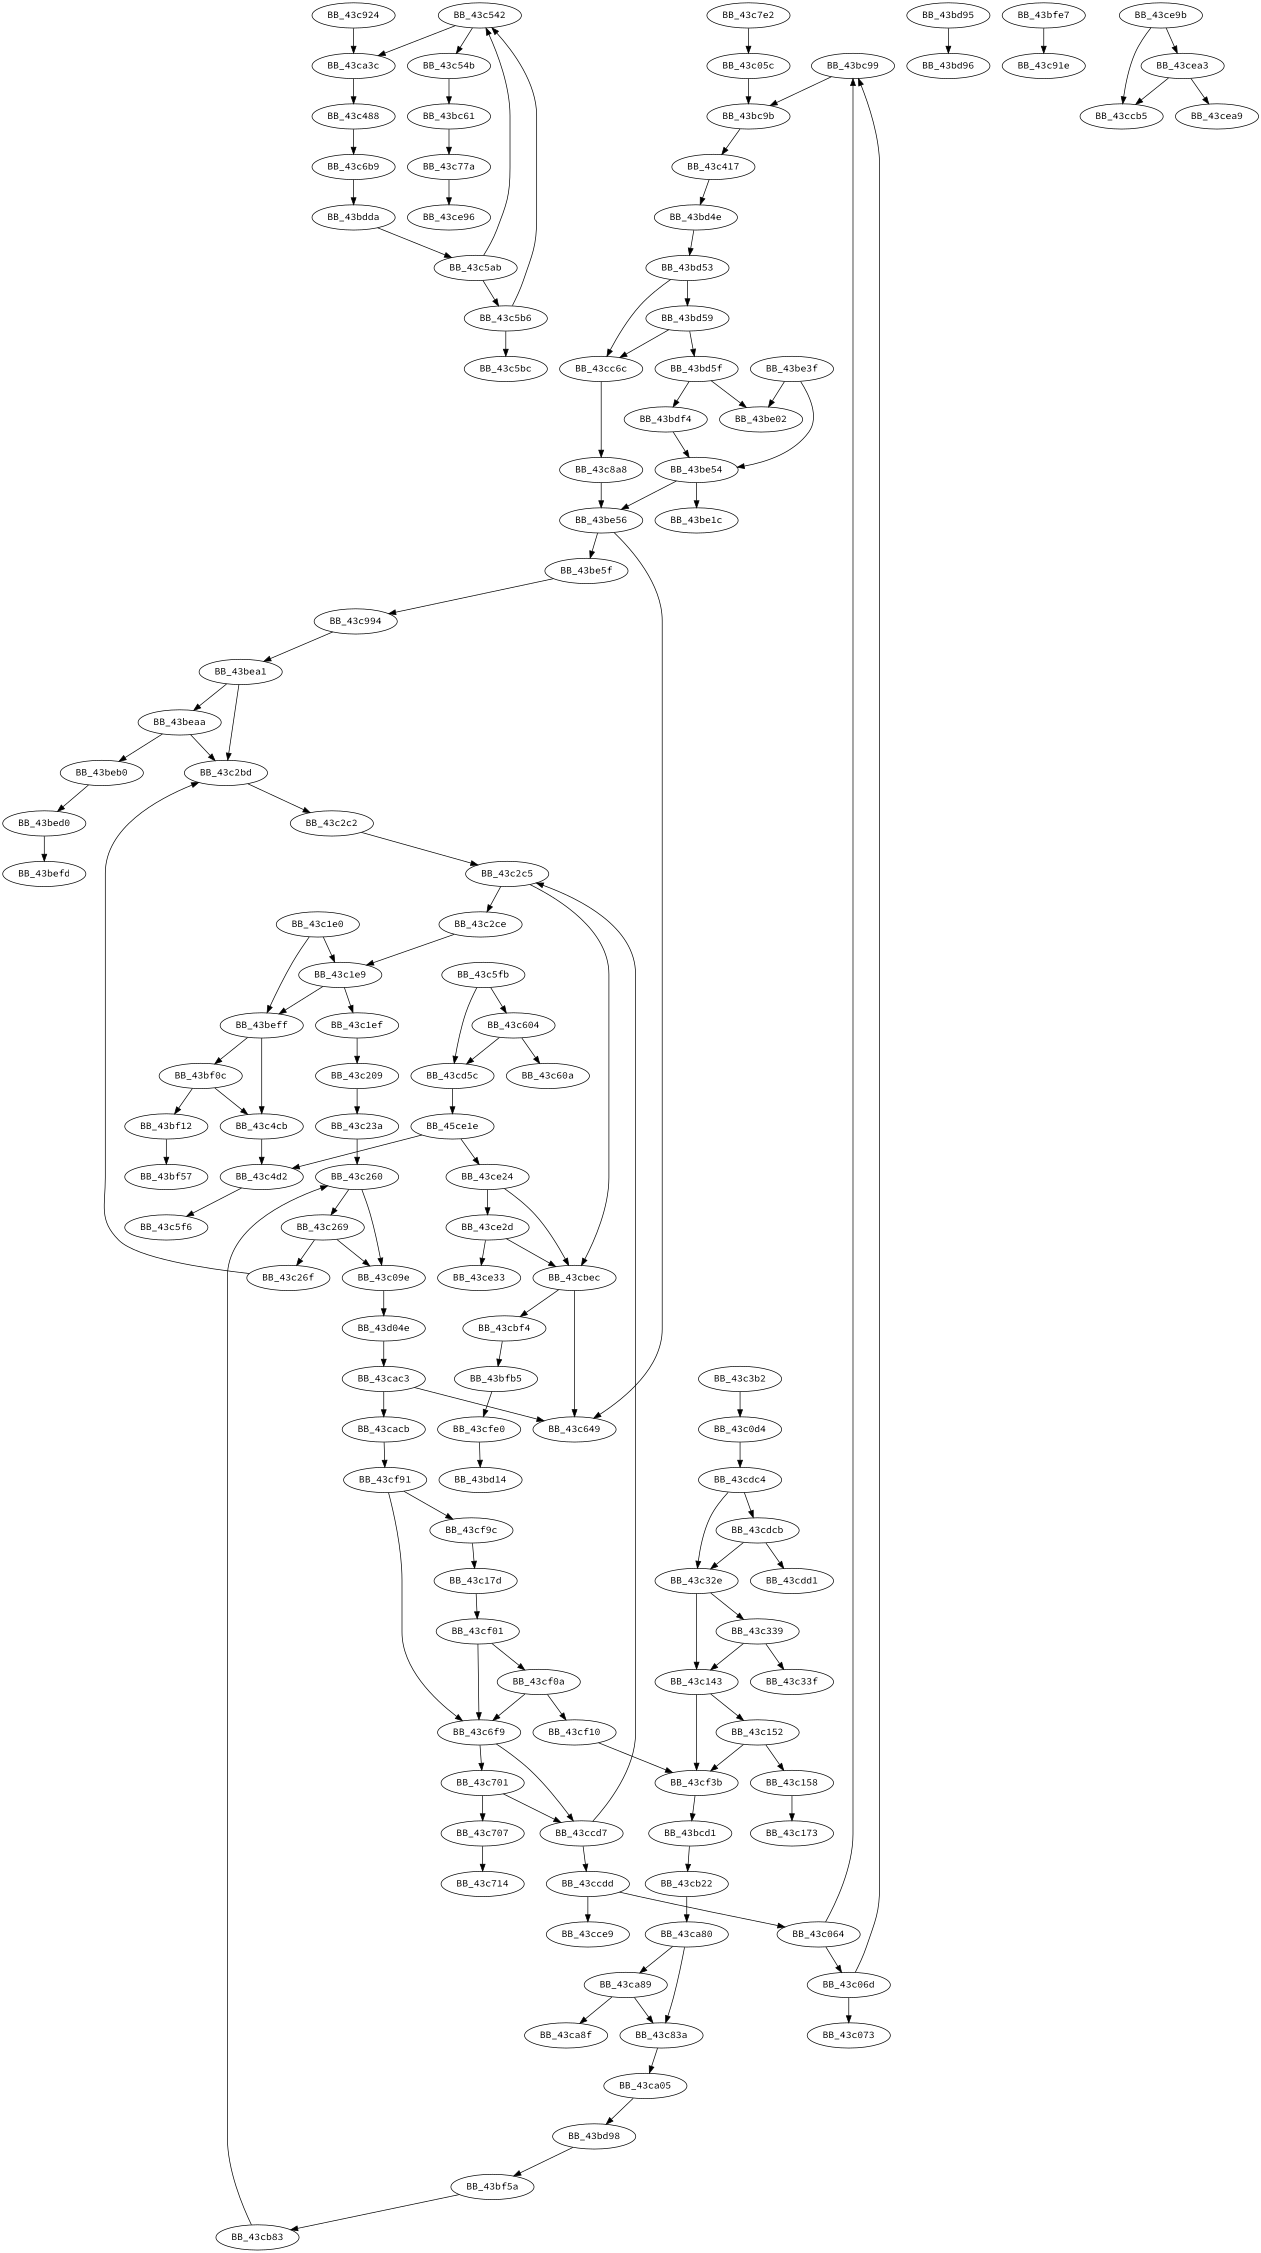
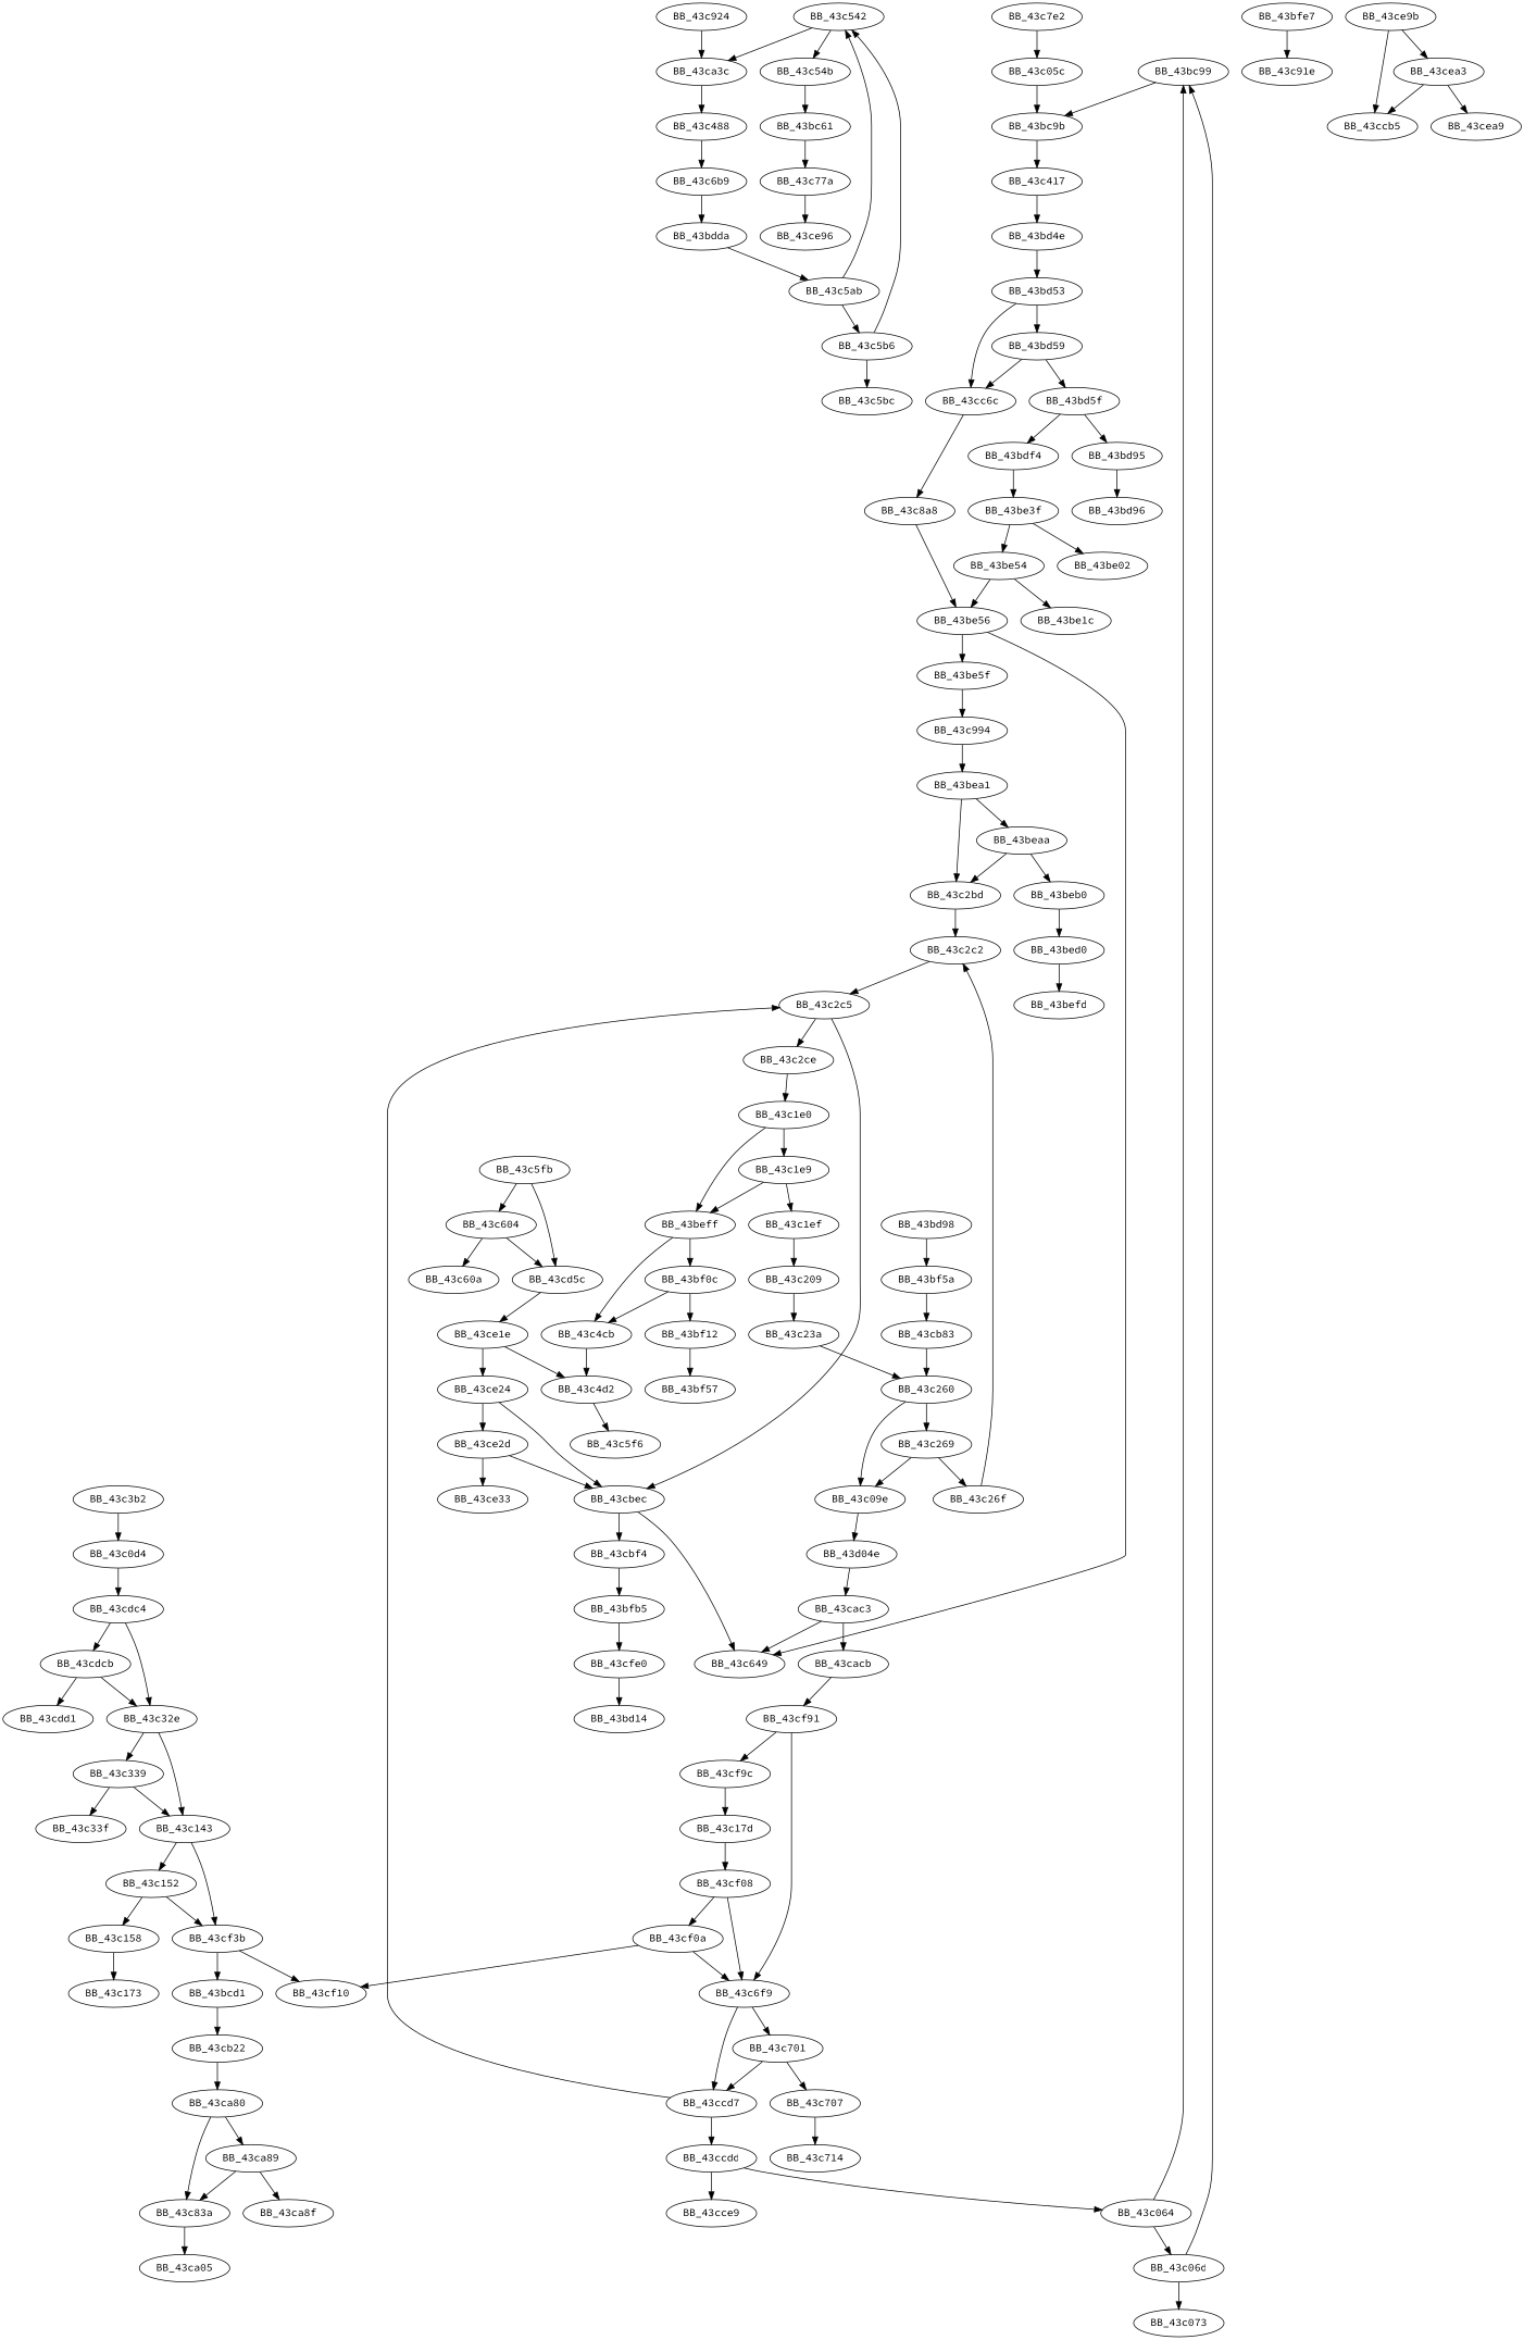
  digraph {
    fontname="Source Code Pro"
    node [fontname="Source Code Pro"]
    edge [fontname="Source Code Pro"]
    BB_43bc61
    BB_43c77a
    BB_43ce96
    BB_43bc99
    BB_43bc9b
    BB_43c417
    BB_43bd4e
    BB_43bd53
    BB_43bcd1
    BB_43cb22
    BB_43ca80
    BB_43c83a
    BB_43ca89
    BB_43bd59
    BB_43cc6c
    BB_43bd5f
    BB_43c8a8
    BB_43bd95
    BB_43bdf4
    BB_43be56
    BB_43bd96
    BB_43be3f
    BB_43be02
    BB_43be54
    BB_43bd98
    BB_43bf5a
    BB_43cb83
    BB_43c260
    BB_43bdda
    BB_43c5ab
    BB_43c542
    BB_43c5b6
    BB_43c54b
    BB_43ca3c
    BB_43c5bc
    BB_43be1c
    BB_43be5f
    BB_43c649
    BB_43c994
    BB_43bea1
    BB_43beaa
    BB_43c2bd
    BB_43beb0
    BB_43c2c2
    BB_43bed0
    BB_43c2c5
    BB_43befd
    BB_43beff
    BB_43bf0c
    BB_43c4cb
    BB_43bf12
    BB_43c4d2
    BB_43bf57
    BB_43c5f6
    BB_43c09e
    BB_43c269
    BB_43bfb5
    BB_43cfe0
    BB_43bd14
    BB_43bfe7
    BB_43c91e
    BB_43c05c
    BB_43c064
    BB_43c06d
    BB_43c073
    BB_43d04e
    BB_43cac3
    BB_43cacb
    BB_43c0d4
    BB_43cdc4
    BB_43c32e
    BB_43cdcb
    BB_43c143
    BB_43c339
    BB_43cdd1
    BB_43c152
    BB_43cf3b
    BB_43c158
    BB_43c173
    BB_43c17d
-   BB_43cf01
+   BB_43cf01 [label=BB_43cf08]
    BB_43c6f9
    BB_43cf0a
    BB_43c701
    BB_43ccd7
    BB_43cf10
    BB_43c1e0
    BB_43c1e9
    BB_43c1ef
    BB_43c209
    BB_43c23a
    BB_43c26f
    BB_43c2ce
    BB_43cbec
    BB_43cbf4
    BB_43c33f
    BB_43c3b2
    BB_43c488
    BB_43c6b9
    BB_43c5fb
    BB_43c604
    BB_43cd5c
    BB_43c60a
-   BB_43ce1e [label=BB_45ce1e]
+   BB_43ce1e
    BB_43ce24
    BB_43c707
    BB_43ccdd
    BB_43c714
    BB_43cce9
    BB_43c7e2
    BB_43ca05
    BB_43c924
    BB_43ca8f
    BB_43cf91
    BB_43cf9c
    BB_43ce2d
    BB_43ce33
    BB_43ce9b
    BB_43ccb5
    BB_43cea3
    BB_43cea9
    BB_43bc61 -> BB_43c77a
    BB_43c77a -> BB_43ce96
    BB_43bc99 -> BB_43bc9b
    BB_43bc9b -> BB_43c417
    BB_43c417 -> BB_43bd4e
    BB_43bd4e -> BB_43bd53
    BB_43bd53 -> BB_43bd59
    BB_43bd53 -> BB_43cc6c
    BB_43bcd1 -> BB_43cb22
    BB_43cb22 -> BB_43ca80
    BB_43ca80 -> BB_43c83a
    BB_43ca80 -> BB_43ca89
    BB_43c83a -> BB_43ca05
    BB_43ca89 -> BB_43c83a
    BB_43ca89 -> BB_43ca8f
    BB_43bd59 -> BB_43cc6c
    BB_43bd59 -> BB_43bd5f
    BB_43cc6c -> BB_43c8a8
-   BB_43bd5f -> BB_43be02
+   BB_43bd5f -> BB_43bd95
    BB_43bd5f -> BB_43bdf4
    BB_43c8a8 -> BB_43be56
    BB_43bd95 -> BB_43bd96
-   BB_43bdf4 -> BB_43be54
+   BB_43bdf4 -> BB_43be3f
    BB_43be56 -> BB_43be5f
    BB_43be56 -> BB_43c649
    BB_43be3f -> BB_43be02
    BB_43be3f -> BB_43be54
    BB_43be54 -> BB_43be56
    BB_43be54 -> BB_43be1c
    BB_43bd98 -> BB_43bf5a
    BB_43bf5a -> BB_43cb83
    BB_43cb83 -> BB_43c260
    BB_43c260 -> BB_43c09e
    BB_43c260 -> BB_43c269
    BB_43bdda -> BB_43c5ab
    BB_43c5ab -> BB_43c542
    BB_43c5ab -> BB_43c5b6
    BB_43c542 -> BB_43c54b
    BB_43c542 -> BB_43ca3c
    BB_43c5b6 -> BB_43c542
    BB_43c5b6 -> BB_43c5bc
    BB_43c54b -> BB_43bc61
    BB_43ca3c -> BB_43c488
    BB_43be5f -> BB_43c994
    BB_43c994 -> BB_43bea1
    BB_43bea1 -> BB_43beaa
    BB_43bea1 -> BB_43c2bd
    BB_43beaa -> BB_43c2bd
    BB_43beaa -> BB_43beb0
    BB_43c2bd -> BB_43c2c2
    BB_43beb0 -> BB_43bed0
    BB_43c2c2 -> BB_43c2c5
    BB_43bed0 -> BB_43befd
    BB_43c2c5 -> BB_43c2ce
    BB_43c2c5 -> BB_43cbec
    BB_43beff -> BB_43bf0c
    BB_43beff -> BB_43c4cb
    BB_43bf0c -> BB_43c4cb
    BB_43bf0c -> BB_43bf12
    BB_43c4cb -> BB_43c4d2
    BB_43bf12 -> BB_43bf57
    BB_43c4d2 -> BB_43c5f6
    BB_43c09e -> BB_43d04e
    BB_43c269 -> BB_43c09e
    BB_43c269 -> BB_43c26f
    BB_43bfb5 -> BB_43cfe0
    BB_43cfe0 -> BB_43bd14
    BB_43bfe7 -> BB_43c91e
    BB_43c05c -> BB_43bc9b
    BB_43c064 -> BB_43bc99
    BB_43c064 -> BB_43c06d
    BB_43c06d -> BB_43bc99
    BB_43c06d -> BB_43c073
    BB_43d04e -> BB_43cac3
    BB_43cac3 -> BB_43c649
    BB_43cac3 -> BB_43cacb
    BB_43cacb -> BB_43cf91
    BB_43c0d4 -> BB_43cdc4
    BB_43cdc4 -> BB_43c32e
    BB_43cdc4 -> BB_43cdcb
    BB_43c32e -> BB_43c143
    BB_43c32e -> BB_43c339
    BB_43cdcb -> BB_43c32e
    BB_43cdcb -> BB_43cdd1
    BB_43c143 -> BB_43c152
    BB_43c143 -> BB_43cf3b
    BB_43c339 -> BB_43c143
    BB_43c339 -> BB_43c33f
    BB_43c152 -> BB_43cf3b
    BB_43c152 -> BB_43c158
    BB_43cf3b -> BB_43bcd1
    BB_43c158 -> BB_43c173
    BB_43c17d -> BB_43cf01
    BB_43cf01 -> BB_43c6f9
    BB_43cf01 -> BB_43cf0a
    BB_43c6f9 -> BB_43c701
    BB_43c6f9 -> BB_43ccd7
    BB_43cf0a -> BB_43c6f9
    BB_43cf0a -> BB_43cf10
    BB_43c701 -> BB_43ccd7
    BB_43c701 -> BB_43c707
    BB_43ccd7 -> BB_43c2c5
    BB_43ccd7 -> BB_43ccdd
-   BB_43cf10 -> BB_43cf3b
+   BB_43cf3b -> BB_43cf10
    BB_43c1e0 -> BB_43beff
    BB_43c1e0 -> BB_43c1e9
    BB_43c1e9 -> BB_43beff
    BB_43c1e9 -> BB_43c1ef
    BB_43c1ef -> BB_43c209
    BB_43c209 -> BB_43c23a
    BB_43c23a -> BB_43c260
-   BB_43c26f -> BB_43c2bd
-   BB_43c2ce -> BB_43c1e9
+   BB_43c26f -> BB_43c2c2
+   BB_43c2ce -> BB_43c1e0
    BB_43cbec -> BB_43c649
    BB_43cbec -> BB_43cbf4
    BB_43cbf4 -> BB_43bfb5
    BB_43c3b2 -> BB_43c0d4
    BB_43c488 -> BB_43c6b9
    BB_43c6b9 -> BB_43bdda
    BB_43c5fb -> BB_43c604
    BB_43c5fb -> BB_43cd5c
    BB_43c604 -> BB_43cd5c
    BB_43c604 -> BB_43c60a
    BB_43cd5c -> BB_43ce1e
    BB_43ce1e -> BB_43c4d2
    BB_43ce1e -> BB_43ce24
    BB_43ce24 -> BB_43cbec
    BB_43ce24 -> BB_43ce2d
    BB_43c707 -> BB_43c714
    BB_43ccdd -> BB_43c064
    BB_43ccdd -> BB_43cce9
    BB_43c7e2 -> BB_43c05c
-   BB_43ca05 -> BB_43bd98
    BB_43c924 -> BB_43ca3c
    BB_43cf91 -> BB_43c6f9
    BB_43cf91 -> BB_43cf9c
    BB_43cf9c -> BB_43c17d
    BB_43ce2d -> BB_43cbec
    BB_43ce2d -> BB_43ce33
    BB_43ce9b -> BB_43ccb5
    BB_43ce9b -> BB_43cea3
    BB_43cea3 -> BB_43ccb5
    BB_43cea3 -> BB_43cea9
  }
